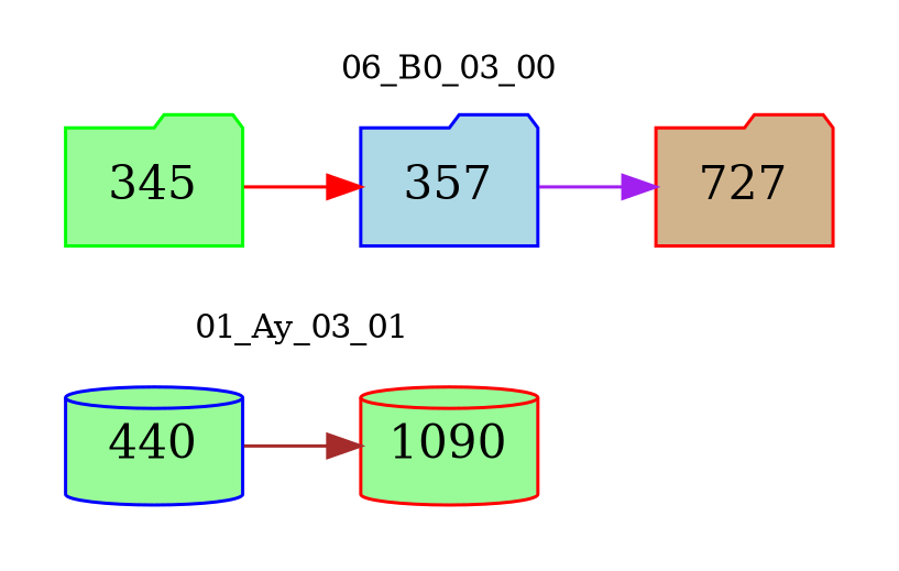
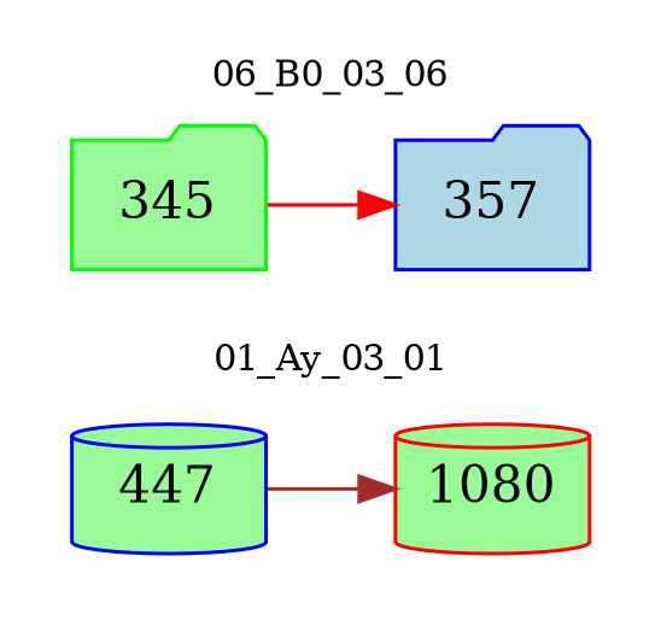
  digraph {
    rankdir=LR
    node [color=blue fillcolor=palegreen shape=folder style=filled]
-   n1 [label=440 shape=cylinder]
-   n2 [color=red label=1090 shape=cylinder]
+   n1 [label=447 shape=cylinder]
+   n2 [color=red label=1080 shape=cylinder]
    n3 [fillcolor=lightblue label=357]
-   n4 [color=red fillcolor=tan label=727]
    n5 [color=green label=345]
    subgraph cluster_1 {
      color=white
      fontsize=10
      label="01_Ay_03_01"
      n1
      n2
    }
    subgraph cluster_2 {
      color=white
      fontsize=10
-     label="06_B0_03_00"
+     label="06_B0_03_06"
      n3
-     n4
      n5
    }
    n1 -> n2 [color=brown]
-   n3 -> n4 [color=purple]
    n5 -> n3 [color=red]
  }
